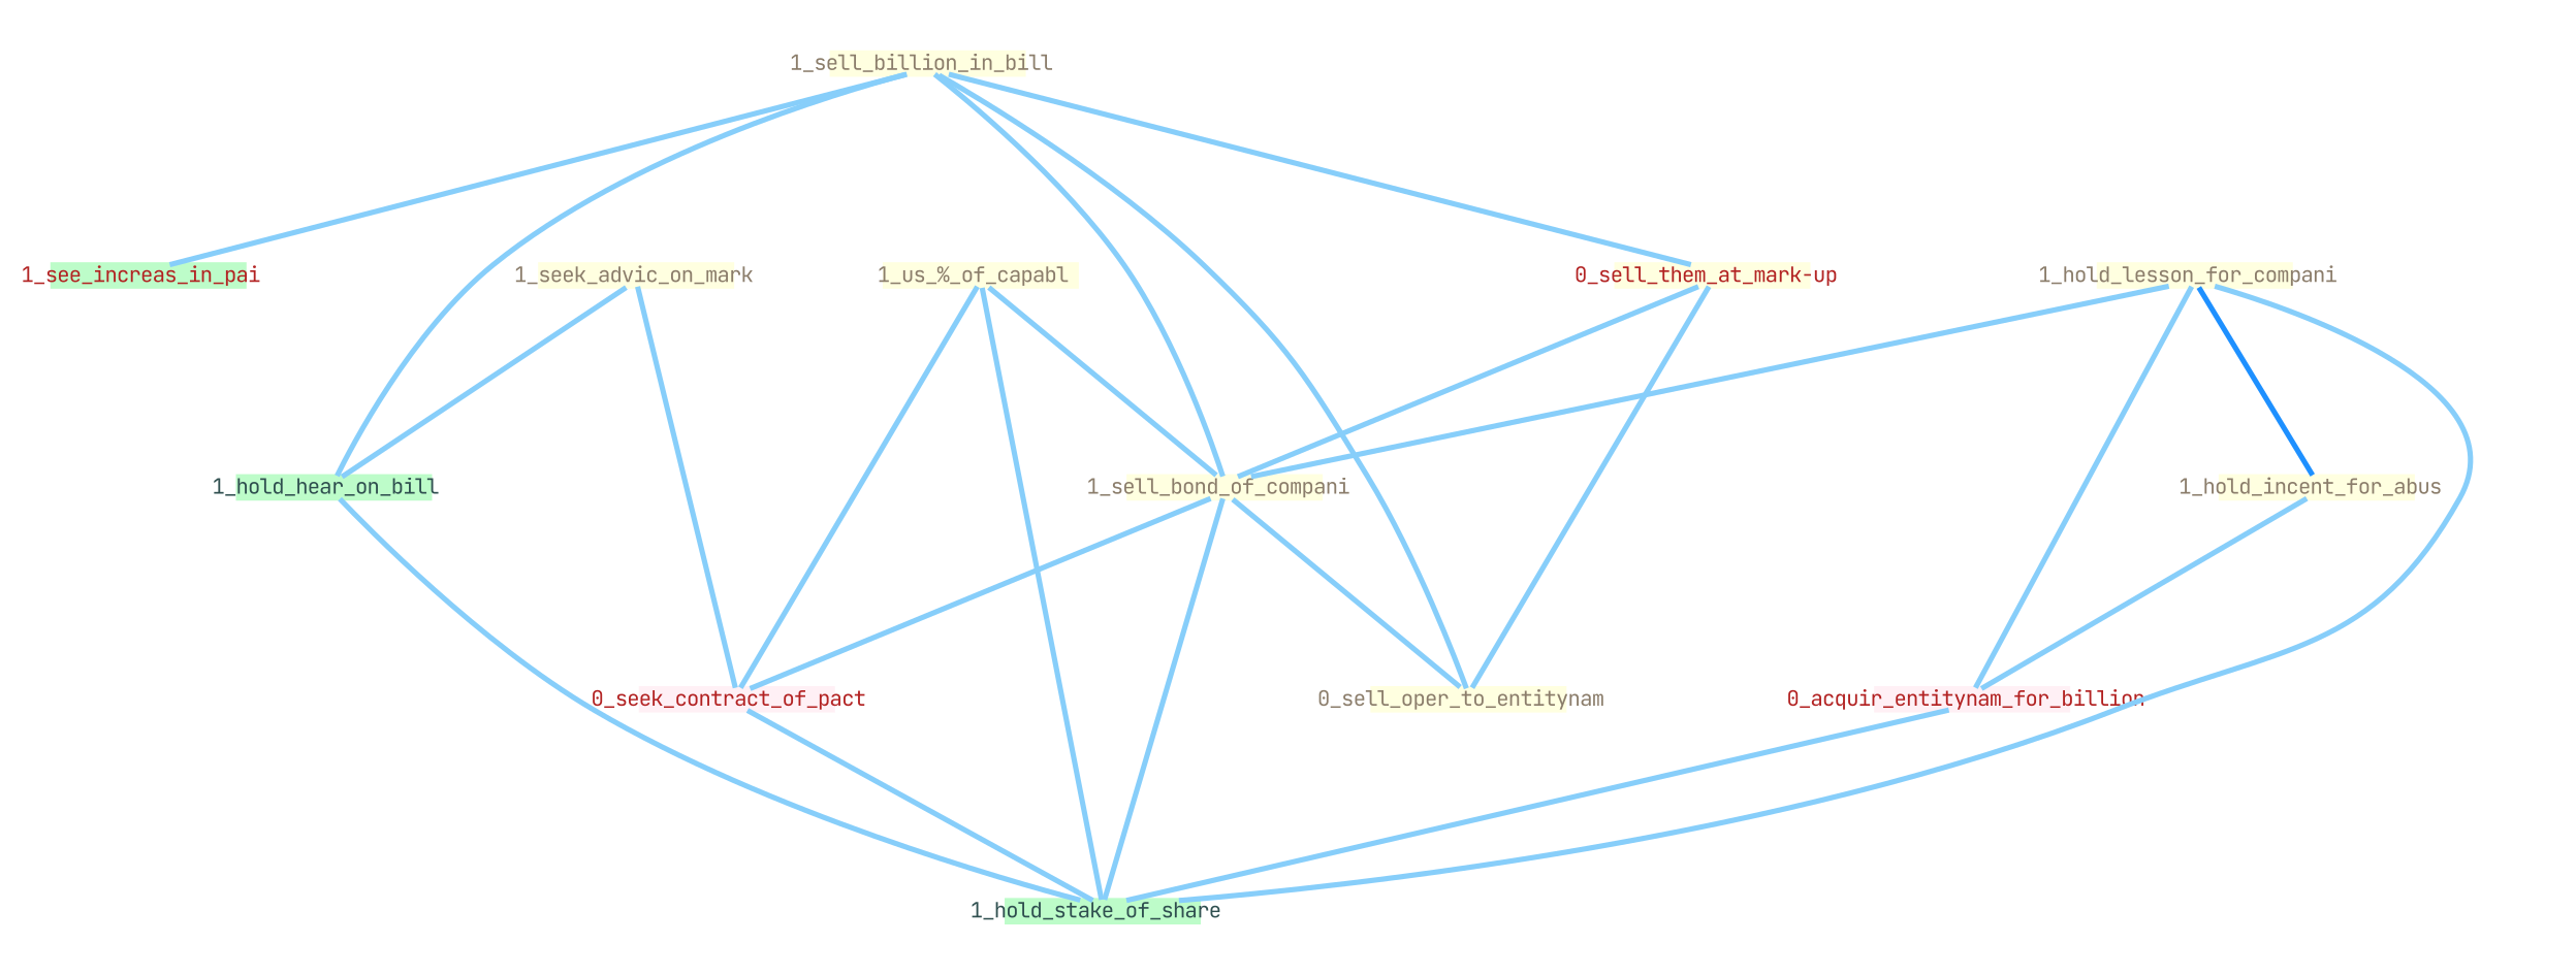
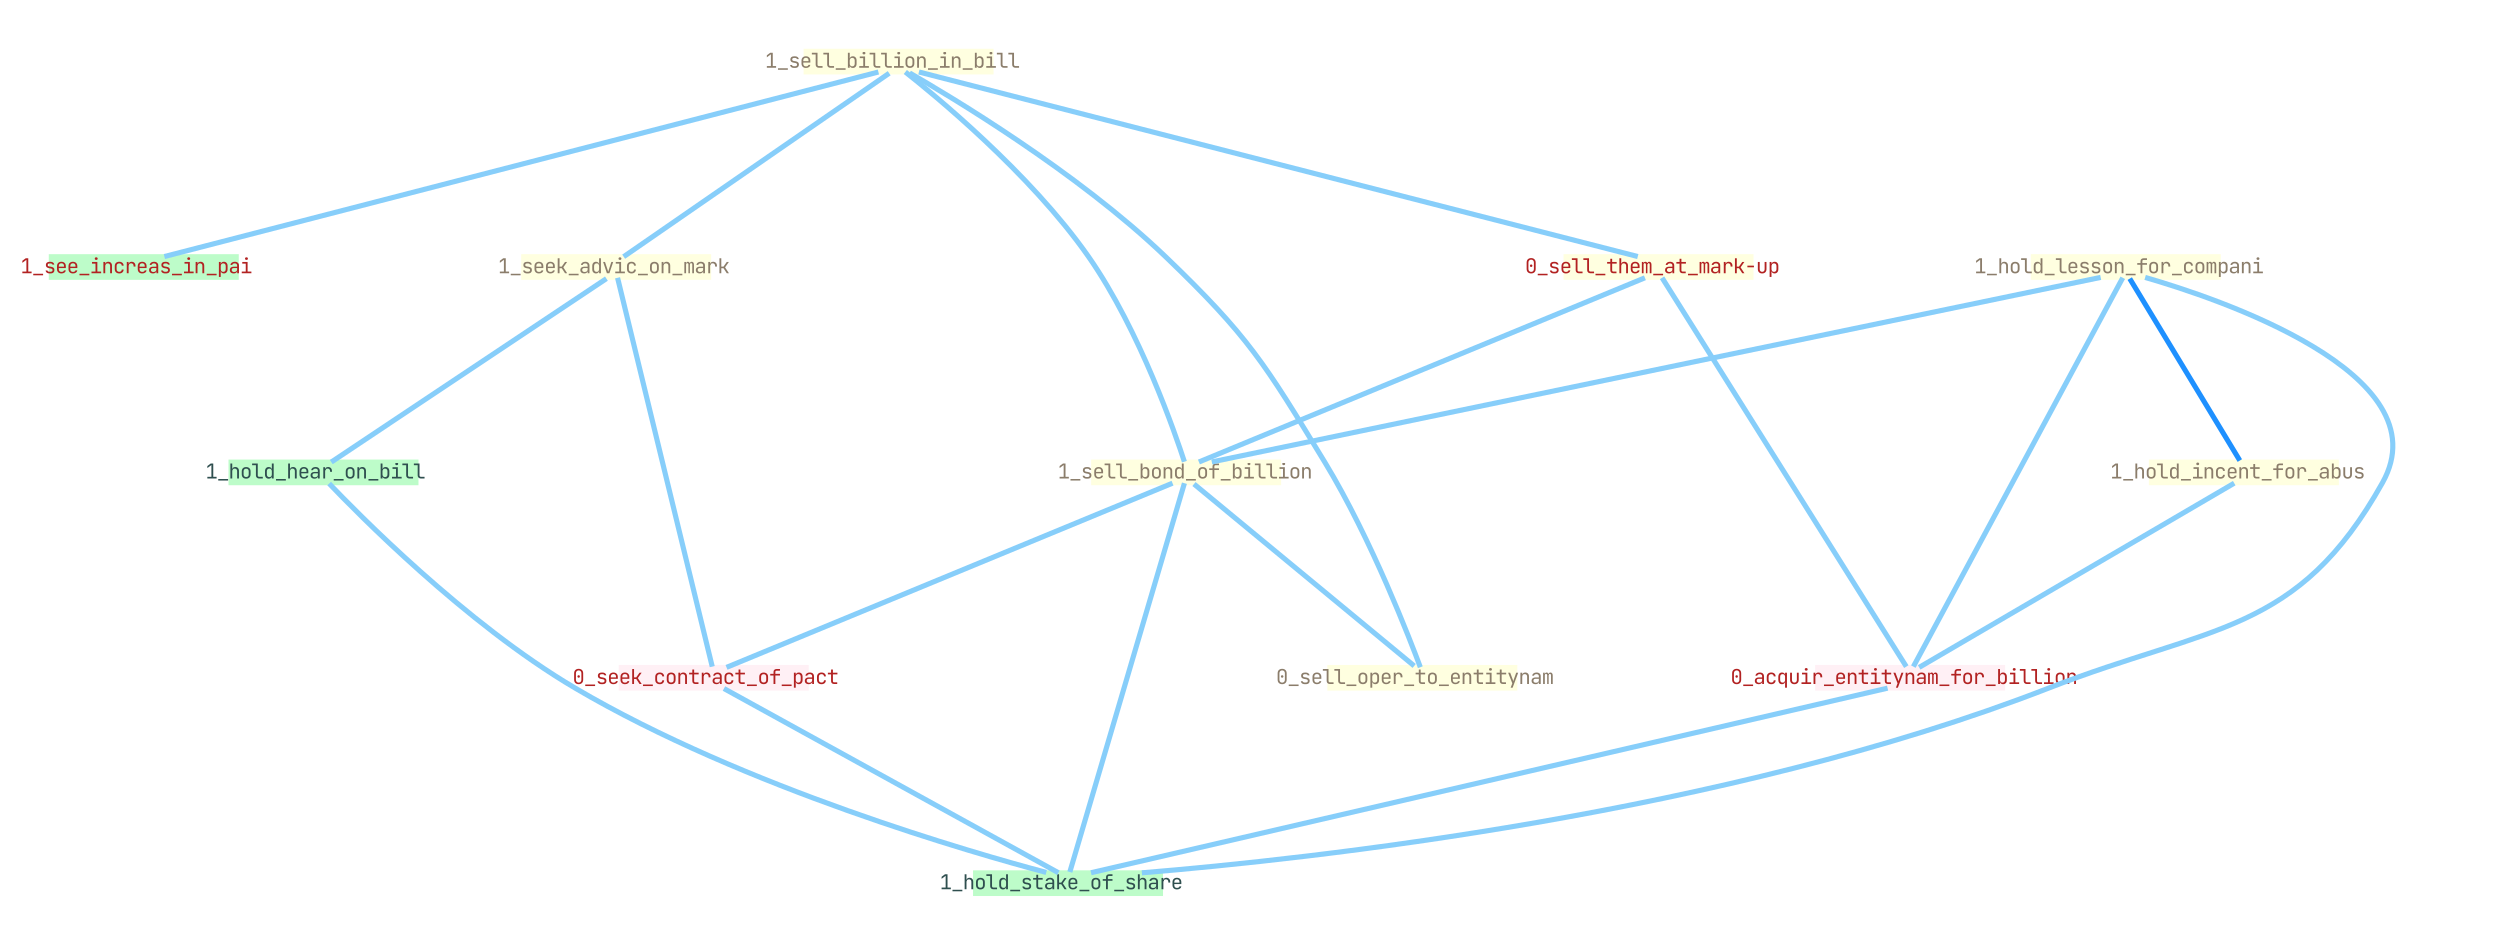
  graph {
    fontname="JetBrains Mono"
    node [color="#ffffe0" fixedsize=true fontcolor="#8b7d6b" fontname="JetBrains Mono" fontsize=4 shape=polygon style=filled]
    edge [color="#87cefa" fontname="JetBrains Mono" w=1]
-   "1_us_%_of_capabl " [height=.06 width=.5]
    "1_sell_billion_in_bill " [height=.06 width=.5]
    "0_sell_them_at_mark-up " [fontcolor="#b22222" height=.06 width=.5]
    n4 [height=.06 label="1_seek_advic_on_mark" width=.5]
    "1_hold_lesson_for_compani " [height=.06 width=.5]
-   "1_sell_bond_of_compani " [height=.06 width=.5]
+   "1_sell_bond_of_compani " [height=.06 width=.5 label="1_sell_bond_of_billion"]
    "0_sell_oper_to_entitynam " [height=.06 width=.5]
    "1_hold_incent_for_abus " [height=.06 width=.5]
    "0_seek_contract_of_pact " [color="#fff0f5" fontcolor="#b22222" height=.06 width=.5]
    "0_acquir_entitynam_for_billion " [color="#fff0f5" fontcolor="#b22222" height=.06 width=.5]
    "1_hold_stake_of_share " [color="#BDFCC9" fontcolor="#2f4f4f" height=.06 width=.5]
    "1_see_increas_in_pai " [color="#BDFCC9" fontcolor="#b22222" height=.06 width=.5]
    "1_hold_hear_on_bill " [color="#BDFCC9" fontcolor="#2f4f4f" height=.06 width=.5]
    subgraph sub_1 {
-     "1_us_%_of_capabl "
      "1_sell_billion_in_bill "
      "0_sell_them_at_mark-up "
      n4
      "1_hold_lesson_for_compani "
      "1_sell_bond_of_compani "
      "0_sell_oper_to_entitynam "
      "1_hold_incent_for_abus "
    }
    subgraph sub_2 {
      "0_seek_contract_of_pact "
      "0_acquir_entitynam_for_billion "
    }
-   "1_us_%_of_capabl " -- "1_sell_bond_of_compani "
-   "1_us_%_of_capabl " -- "0_seek_contract_of_pact "
-   "1_us_%_of_capabl " -- "1_hold_stake_of_share "
    "1_sell_billion_in_bill " -- "0_sell_them_at_mark-up "
    "1_sell_billion_in_bill " -- "1_sell_bond_of_compani "
    "1_sell_billion_in_bill " -- "0_sell_oper_to_entitynam "
    "1_sell_billion_in_bill " -- "1_see_increas_in_pai "
-   "1_sell_billion_in_bill " -- "1_hold_hear_on_bill "
+   "1_sell_billion_in_bill " -- n4
    "0_sell_them_at_mark-up " -- "1_sell_bond_of_compani "
-   "0_sell_them_at_mark-up " -- "0_sell_oper_to_entitynam "
+   "0_sell_them_at_mark-up " -- "0_acquir_entitynam_for_billion "
    n4 -- "0_seek_contract_of_pact "
    n4 -- "1_hold_hear_on_bill "
    "1_hold_lesson_for_compani " -- "1_sell_bond_of_compani "
    "1_hold_lesson_for_compani " -- "1_hold_incent_for_abus " [color="#1e90ff" w=2]
    "1_hold_lesson_for_compani " -- "0_acquir_entitynam_for_billion "
    "1_hold_lesson_for_compani " -- "1_hold_stake_of_share "
    "1_sell_bond_of_compani " -- "0_sell_oper_to_entitynam "
    "1_sell_bond_of_compani " -- "0_seek_contract_of_pact "
    "1_sell_bond_of_compani " -- "1_hold_stake_of_share "
    "1_hold_incent_for_abus " -- "0_acquir_entitynam_for_billion "
    "0_seek_contract_of_pact " -- "1_hold_stake_of_share "
    "0_acquir_entitynam_for_billion " -- "1_hold_stake_of_share "
    "1_hold_hear_on_bill " -- "1_hold_stake_of_share "
  }
